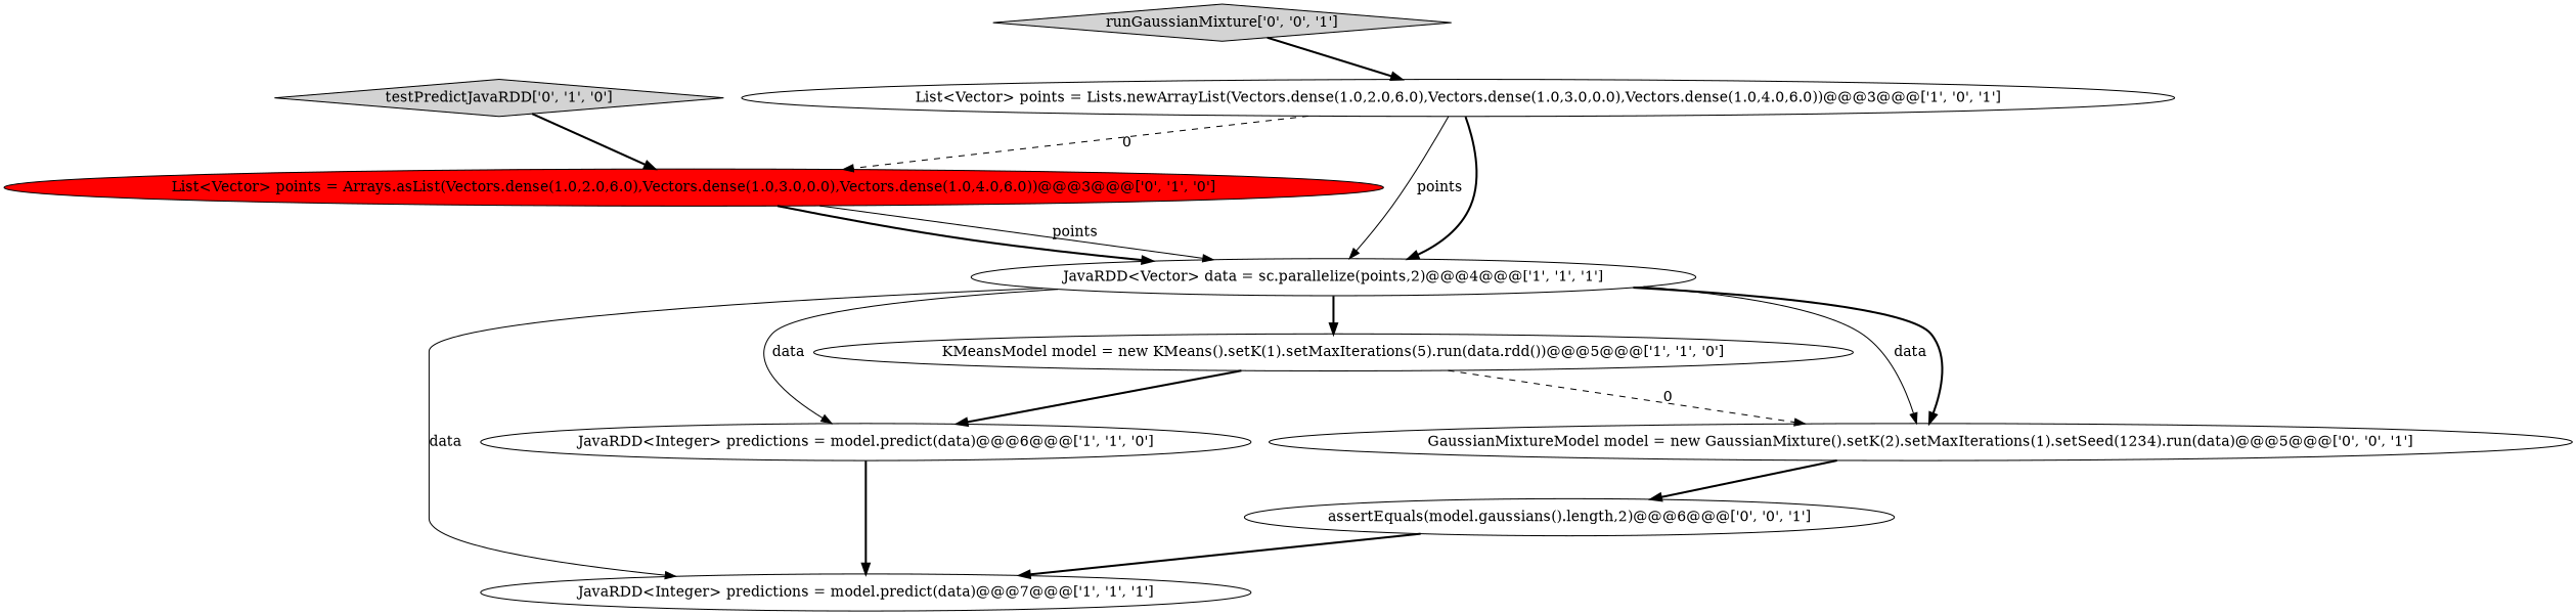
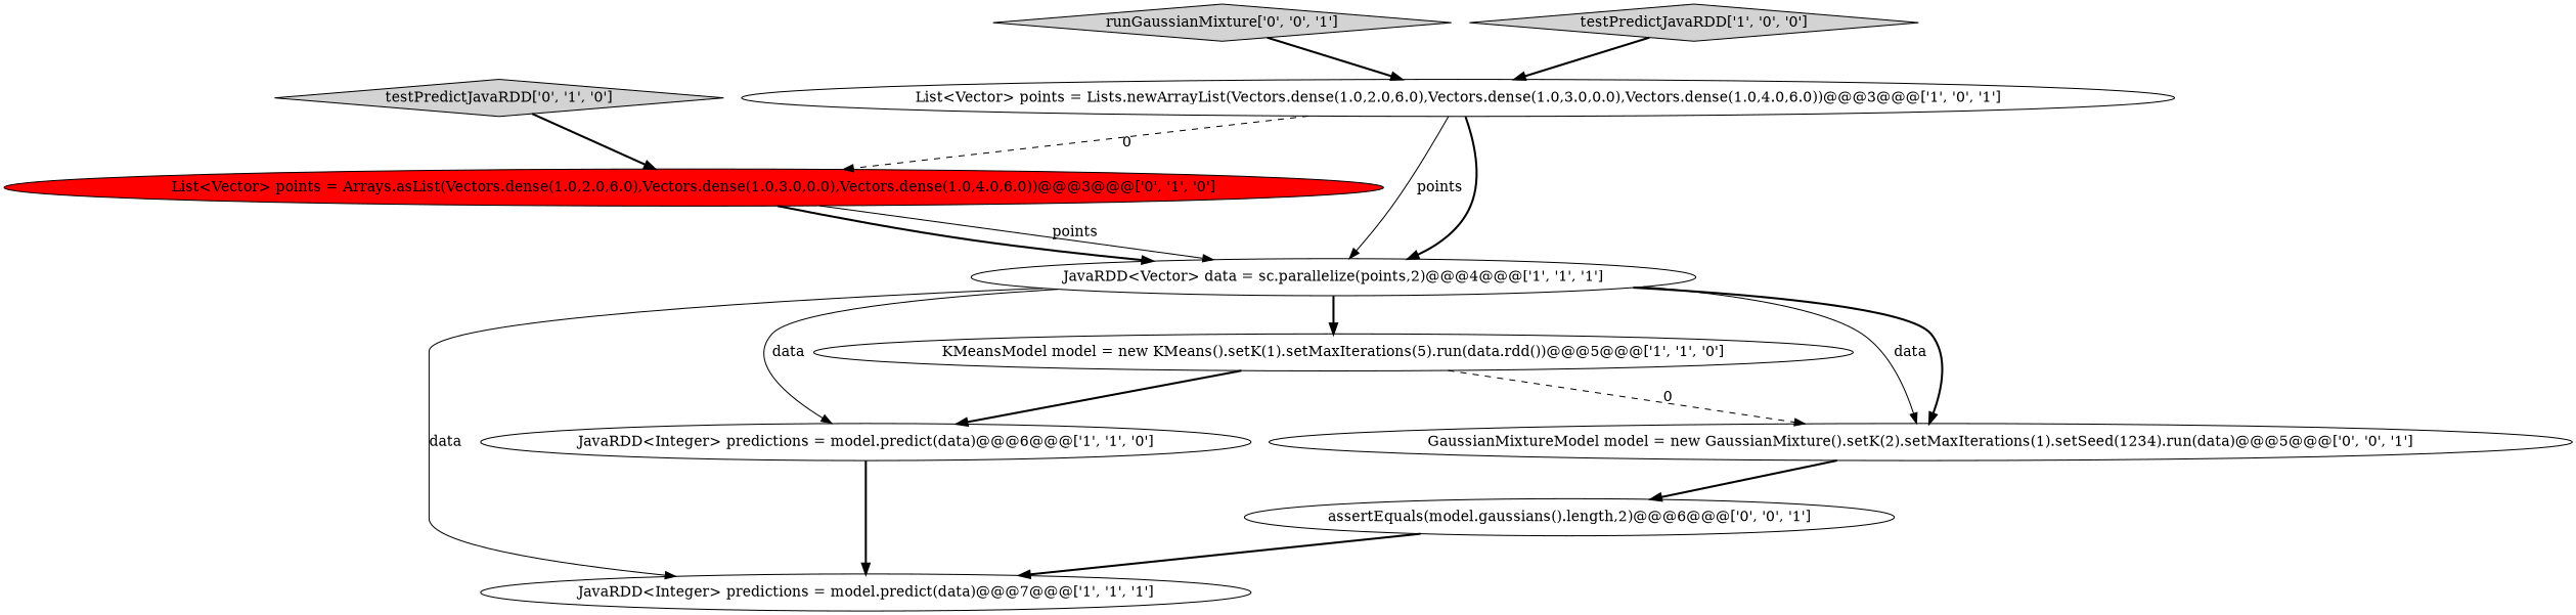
  digraph {
    node [fillcolor=white shape=ellipse style=filled]
    edge [style=bold]
    n1 [label="JavaRDD<Integer> predictions = model.predict(data)@@@6@@@['1', '1', '0']"]
    n2 [label="JavaRDD<Integer> predictions = model.predict(data)@@@7@@@['1', '1', '1']"]
    n3 [fillcolor=lightgray label="testPredictJavaRDD['0', '1', '0']" shape=diamond]
    n4 [fillcolor=red label="List<Vector> points = Arrays.asList(Vectors.dense(1.0,2.0,6.0),Vectors.dense(1.0,3.0,0.0),Vectors.dense(1.0,4.0,6.0))@@@3@@@['0', '1', '0']"]
    n5 [label="JavaRDD<Vector> data = sc.parallelize(points,2)@@@4@@@['1', '1', '1']"]
    n6 [fillcolor=lightgray label="runGaussianMixture['0', '0', '1']" shape=diamond]
    n7 [label="List<Vector> points = Lists.newArrayList(Vectors.dense(1.0,2.0,6.0),Vectors.dense(1.0,3.0,0.0),Vectors.dense(1.0,4.0,6.0))@@@3@@@['1', '0', '1']"]
    n8 [label="GaussianMixtureModel model = new GaussianMixture().setK(2).setMaxIterations(1).setSeed(1234).run(data)@@@5@@@['0', '0', '1']"]
    n9 [label="assertEquals(model.gaussians().length,2)@@@6@@@['0', '0', '1']"]
    n10 [label="KMeansModel model = new KMeans().setK(1).setMaxIterations(5).run(data.rdd())@@@5@@@['1', '1', '0']"]
+   n11 [fillcolor=lightgray label="testPredictJavaRDD['1', '0', '0']" shape=diamond]
    n1 -> n2
    n3 -> n4
    n4 -> n5 [label=points style=solid]
    n4 -> n5
    n5 -> n1 [label=data style=solid]
    n5 -> n2 [label=data style=solid]
    n5 -> n8 [label=data style=solid]
    n5 -> n8
    n5 -> n10
    n6 -> n7
    n7 -> n4 [label=0 style=dashed]
    n7 -> n5
    n7 -> n5 [label=points style=solid]
    n8 -> n9
    n9 -> n2
    n10 -> n1
    n10 -> n8 [label=0 style=dashed]
+   n11 -> n7
  }
